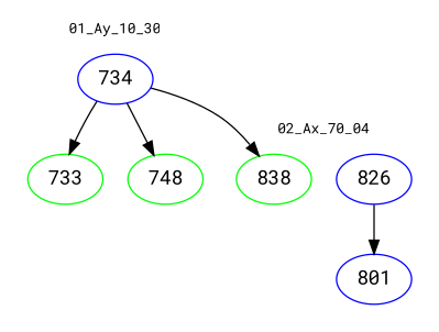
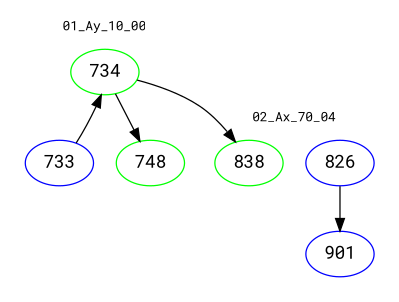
  digraph {
    fontname="Roboto Mono"
    node [color=blue fontname="Roboto Mono"]
    edge [color=black fontname="Roboto Mono"]
    n1 [label=826]
-   n2 [label=801]
+   n2 [label=901]
    n3 [color=green label=838]
-   n4 [label=734]
-   n5 [color=green label=733]
+   n4 [color=green label=734]
+   n5 [label=733]
    n6 [color=green label=748]
    subgraph cluster_1 {
      color=white
      fontsize=10
      label="02_Ax_70_04"
      n1
      n2
      n3
    }
    subgraph cluster_2 {
      color=white
      fontsize=10
-     label="01_Ay_10_30"
+     label="01_Ay_10_00"
      n4
      n5
      n6
    }
    n1 -> n2
    n4 -> n3
-   n4 -> n5
+   n5 -> n4
    n4 -> n6
  }
